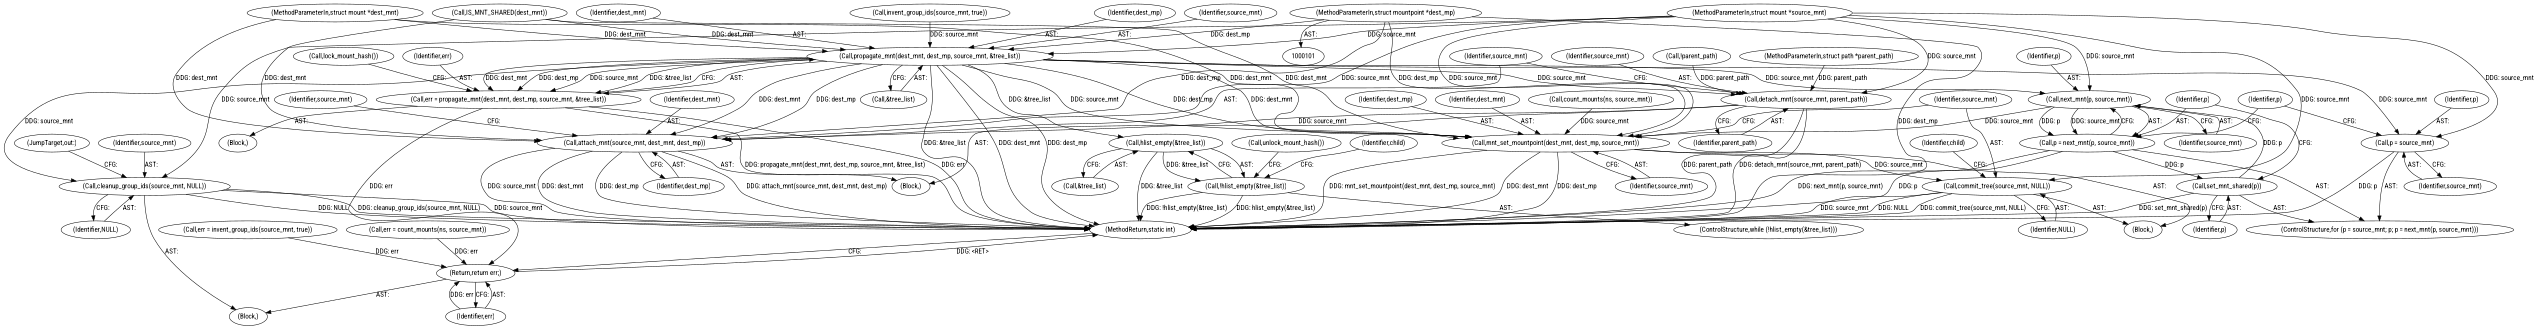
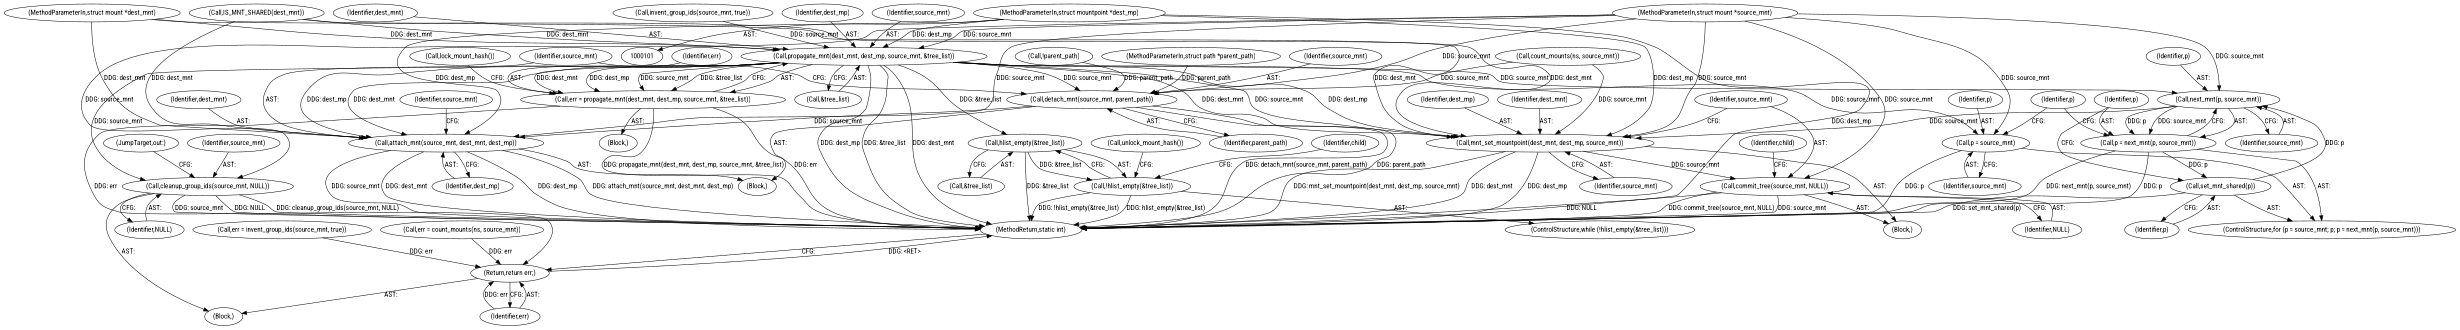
  digraph {
    fontname="Roboto Condensed"
    node [fontname="Roboto Condensed"]
    edge [fontname="Roboto Condensed"]
    n1 [label="(MethodParameterIn,struct mountpoint *dest_mp)"]
    n2 [label="(Call,propagate_mnt(dest_mnt, dest_mp, source_mnt, &tree_list))"]
    n3 [label="(Call,attach_mnt(source_mnt, dest_mnt, dest_mp))"]
    n4 [label="(Call,mnt_set_mountpoint(dest_mnt, dest_mp, source_mnt))"]
    n5 [label="(MethodReturn,static int)"]
    1000101
    n7 [label="(Call,err = propagate_mnt(dest_mnt, dest_mp, source_mnt, &tree_list))"]
    n8 [label="(Call,p = source_mnt)"]
    n9 [label="(Call,next_mnt(p, source_mnt))"]
    n10 [label="(Call,detach_mnt(source_mnt, parent_path))"]
    n11 [label="(Call,hlist_empty(&tree_list))"]
    n12 [label="(Call,cleanup_group_ids(source_mnt, NULL))"]
    n13 [label="(Call,&tree_list)"]
    n14 [label="(Block,)"]
    n15 [label="(Identifier,dest_mp)"]
    n16 [label="(Call,commit_tree(source_mnt, NULL))"]
    n17 [label="(Block,)"]
    n18 [label="(Identifier,source_mnt)"]
    n19 [label="(Return,return err;)"]
    n20 [label="(Block,)"]
    n21 [label="(ControlStructure,for (p = source_mnt; p; p = next_mnt(p, source_mnt)))"]
    n22 [label="(Identifier,source_mnt)"]
    n23 [label="(Call,p = next_mnt(p, source_mnt))"]
    n24 [label="(Identifier,source_mnt)"]
    n25 [label="(Identifier,parent_path)"]
    n26 [label="(Call,!hlist_empty(&tree_list))"]
    n27 [label="(Call,&tree_list)"]
    n28 [label="(Block,)"]
    n29 [label="(Identifier,NULL)"]
    n30 [label="(Identifier,err)"]
    n31 [label="(Call,set_mnt_shared(p))"]
    n32 [label="(Identifier,p)"]
    n33 [label="(Identifier,NULL)"]
    n34 [label="(ControlStructure,while (!hlist_empty(&tree_list)))"]
    n35 [label="(MethodParameterIn,struct path *parent_path)"]
    n36 [label="(Identifier,dest_mnt)"]
    n37 [label="(Call,unlock_mount_hash())"]
    n38 [label="(Identifier,p)"]
    n39 [label="(MethodParameterIn,struct mount *source_mnt)"]
    n40 [label="(Identifier,source_mnt)"]
    n41 [label="(Identifier,p)"]
    n42 [label="(Identifier,dest_mp)"]
    n43 [label="(Identifier,dest_mnt)"]
    n44 [label="(Call,count_mounts(ns, source_mnt))"]
    n45 [label="(Call,lock_mount_hash())"]
    n46 [label="(Call,err = invent_group_ids(source_mnt, true))"]
    n47 [label="(Identifier,source_mnt)"]
    n48 [label="(Identifier,child)"]
    n49 [label="(Identifier,dest_mp)"]
    n50 [label="(Call,err = count_mounts(ns, source_mnt))"]
    n51 [label="(Identifier,source_mnt)"]
    n52 [label="(Identifier,source_mnt)"]
    n53 [label="(JumpTarget,out:)"]
    n54 [label="(MethodParameterIn,struct mount *dest_mnt)"]
    n55 [label="(Identifier,p)"]
    n56 [label="(Identifier,source_mnt)"]
    n57 [label="(Identifier,err)"]
    n58 [label="(Identifier,dest_mnt)"]
    n59 [label="(Call,IS_MNT_SHARED(dest_mnt))"]
    n60 [label="(Call,invent_group_ids(source_mnt, true))"]
    n61 [label="(Identifier,child)"]
    n62 [label="(Identifier,source_mnt)"]
    n63 [label="(Identifier,p)"]
    n64 [label="(Call,!parent_path)"]
    n1 -> n2 [label="DDG: dest_mp"]
    n1 -> n3 [label="DDG: dest_mp"]
    n1 -> n4 [label="DDG: dest_mp"]
    n1 -> n5 [label="DDG: dest_mp"]
    n1 -> 1000101 [label="AST: "]
    n2 -> n3 [label="DDG: dest_mnt"]
    n2 -> n3 [label="DDG: dest_mp"]
    n2 -> n4 [label="DDG: dest_mnt"]
    n2 -> n4 [label="DDG: dest_mp"]
    n2 -> n4 [label="DDG: source_mnt"]
    n2 -> n5 [label="DDG: &tree_list"]
    n2 -> n5 [label="DDG: dest_mnt"]
    n2 -> n5 [label="DDG: dest_mp"]
    n2 -> n7 [label="AST: "]
    n2 -> n7 [label="DDG: dest_mnt"]
    n2 -> n7 [label="DDG: dest_mp"]
    n2 -> n7 [label="DDG: source_mnt"]
    n2 -> n7 [label="DDG: &tree_list"]
    n2 -> n8 [label="DDG: source_mnt"]
    n2 -> n9 [label="DDG: source_mnt"]
    n2 -> n10 [label="DDG: source_mnt"]
    n2 -> n11 [label="DDG: &tree_list"]
    n2 -> n12 [label="DDG: source_mnt"]
    n2 -> n13 [label="CFG: "]
    n3 -> n5 [label="DDG: dest_mnt"]
    n3 -> n5 [label="DDG: dest_mp"]
    n3 -> n5 [label="DDG: attach_mnt(source_mnt, dest_mnt, dest_mp)"]
    n3 -> n5 [label="DDG: source_mnt"]
    n3 -> n14 [label="AST: "]
    n3 -> n15 [label="CFG: "]
    n4 -> n5 [label="DDG: dest_mp"]
    n4 -> n5 [label="DDG: mnt_set_mountpoint(dest_mnt, dest_mp, source_mnt)"]
    n4 -> n5 [label="DDG: dest_mnt"]
    n4 -> n16 [label="DDG: source_mnt"]
    n4 -> n17 [label="AST: "]
    n4 -> n18 [label="CFG: "]
    n5 -> n19 [label="CFG: "]
    n7 -> n2 [label="CFG: "]
    n7 -> n5 [label="DDG: err"]
    n7 -> n5 [label="DDG: propagate_mnt(dest_mnt, dest_mp, source_mnt, &tree_list)"]
    n7 -> n19 [label="DDG: err"]
    n7 -> n20 [label="AST: "]
    n8 -> n5 [label="DDG: p"]
    n8 -> n21 [label="AST: "]
    n8 -> n22 [label="CFG: "]
    n9 -> n4 [label="DDG: source_mnt"]
    n9 -> n23 [label="AST: "]
    n9 -> n23 [label="DDG: p"]
    n9 -> n23 [label="DDG: source_mnt"]
    n9 -> n24 [label="CFG: "]
    n10 -> n3 [label="DDG: source_mnt"]
    n10 -> n5 [label="DDG: detach_mnt(source_mnt, parent_path)"]
    n10 -> n5 [label="DDG: parent_path"]
    n10 -> n14 [label="AST: "]
    n10 -> n25 [label="CFG: "]
    n11 -> n5 [label="DDG: &tree_list"]
    n11 -> n26 [label="AST: "]
    n11 -> n26 [label="DDG: &tree_list"]
    n11 -> n27 [label="CFG: "]
    n12 -> n5 [label="DDG: source_mnt"]
    n12 -> n5 [label="DDG: NULL"]
    n12 -> n5 [label="DDG: cleanup_group_ids(source_mnt, NULL)"]
    n12 -> n28 [label="AST: "]
    n12 -> n29 [label="CFG: "]
    n13 -> n2 [label="AST: "]
    n15 -> n3 [label="AST: "]
    n16 -> n5 [label="DDG: commit_tree(source_mnt, NULL)"]
    n16 -> n5 [label="DDG: source_mnt"]
    n16 -> n5 [label="DDG: NULL"]
    n16 -> n17 [label="AST: "]
    n16 -> n33 [label="CFG: "]
    n18 -> n4 [label="AST: "]
    n19 -> n5 [label="DDG: <RET>"]
    n19 -> n28 [label="AST: "]
    n19 -> n30 [label="CFG: "]
    n22 -> n8 [label="AST: "]
    n23 -> n5 [label="DDG: next_mnt(p, source_mnt)"]
    n23 -> n5 [label="DDG: p"]
    n23 -> n9 [label="CFG: "]
    n23 -> n21 [label="AST: "]
    n23 -> n31 [label="DDG: p"]
    n24 -> n9 [label="AST: "]
    n25 -> n10 [label="AST: "]
    n26 -> n5 [label="DDG: hlist_empty(&tree_list)"]
    n26 -> n5 [label="DDG: !hlist_empty(&tree_list)"]
    n26 -> n11 [label="CFG: "]
    n26 -> n34 [label="AST: "]
    n27 -> n11 [label="AST: "]
    n29 -> n12 [label="AST: "]
    n30 -> n19 [label="AST: "]
    n30 -> n19 [label="DDG: err"]
    n31 -> n5 [label="DDG: set_mnt_shared(p)"]
    n31 -> n9 [label="DDG: p"]
    n31 -> n21 [label="AST: "]
    n31 -> n32 [label="CFG: "]
    n32 -> n31 [label="AST: "]
    n33 -> n16 [label="AST: "]
    n35 -> n10 [label="DDG: parent_path"]
    n36 -> n3 [label="AST: "]
    n37 -> n26 [label="CFG: "]
    n38 -> n9 [label="AST: "]
    n39 -> n2 [label="DDG: source_mnt"]
    n39 -> n3 [label="DDG: source_mnt"]
    n39 -> n4 [label="DDG: source_mnt"]
    n39 -> n8 [label="DDG: source_mnt"]
    n39 -> n9 [label="DDG: source_mnt"]
    n39 -> n10 [label="DDG: source_mnt"]
    n39 -> n12 [label="DDG: source_mnt"]
    n39 -> n16 [label="DDG: source_mnt"]
    n40 -> n4 [label="CFG: "]
    n40 -> n16 [label="AST: "]
    n41 -> n8 [label="CFG: "]
    n41 -> n23 [label="CFG: "]
    n42 -> n4 [label="AST: "]
    n43 -> n4 [label="AST: "]
    n44 -> n4 [label="DDG: source_mnt"]
+   n44 -> n10 [label="DDG: source_mnt"]
    n45 -> n7 [label="CFG: "]
    n46 -> n19 [label="DDG: err"]
    n47 -> n3 [label="CFG: "]
    n48 -> n26 [label="CFG: "]
    n49 -> n2 [label="AST: "]
    n50 -> n19 [label="DDG: err"]
    n51 -> n2 [label="AST: "]
    n52 -> n10 [label="AST: "]
    n53 -> n12 [label="CFG: "]
    n54 -> n2 [label="DDG: dest_mnt"]
    n54 -> n3 [label="DDG: dest_mnt"]
    n54 -> n4 [label="DDG: dest_mnt"]
    n55 -> n8 [label="AST: "]
    n56 -> n3 [label="AST: "]
    n56 -> n10 [label="CFG: "]
    n57 -> n7 [label="AST: "]
    n58 -> n2 [label="AST: "]
    n59 -> n2 [label="DDG: dest_mnt"]
    n59 -> n3 [label="DDG: dest_mnt"]
    n59 -> n4 [label="DDG: dest_mnt"]
    n60 -> n2 [label="DDG: source_mnt"]
    n61 -> n16 [label="CFG: "]
    n62 -> n12 [label="AST: "]
    n63 -> n23 [label="AST: "]
    n63 -> n31 [label="CFG: "]
    n64 -> n10 [label="DDG: parent_path"]
  }
